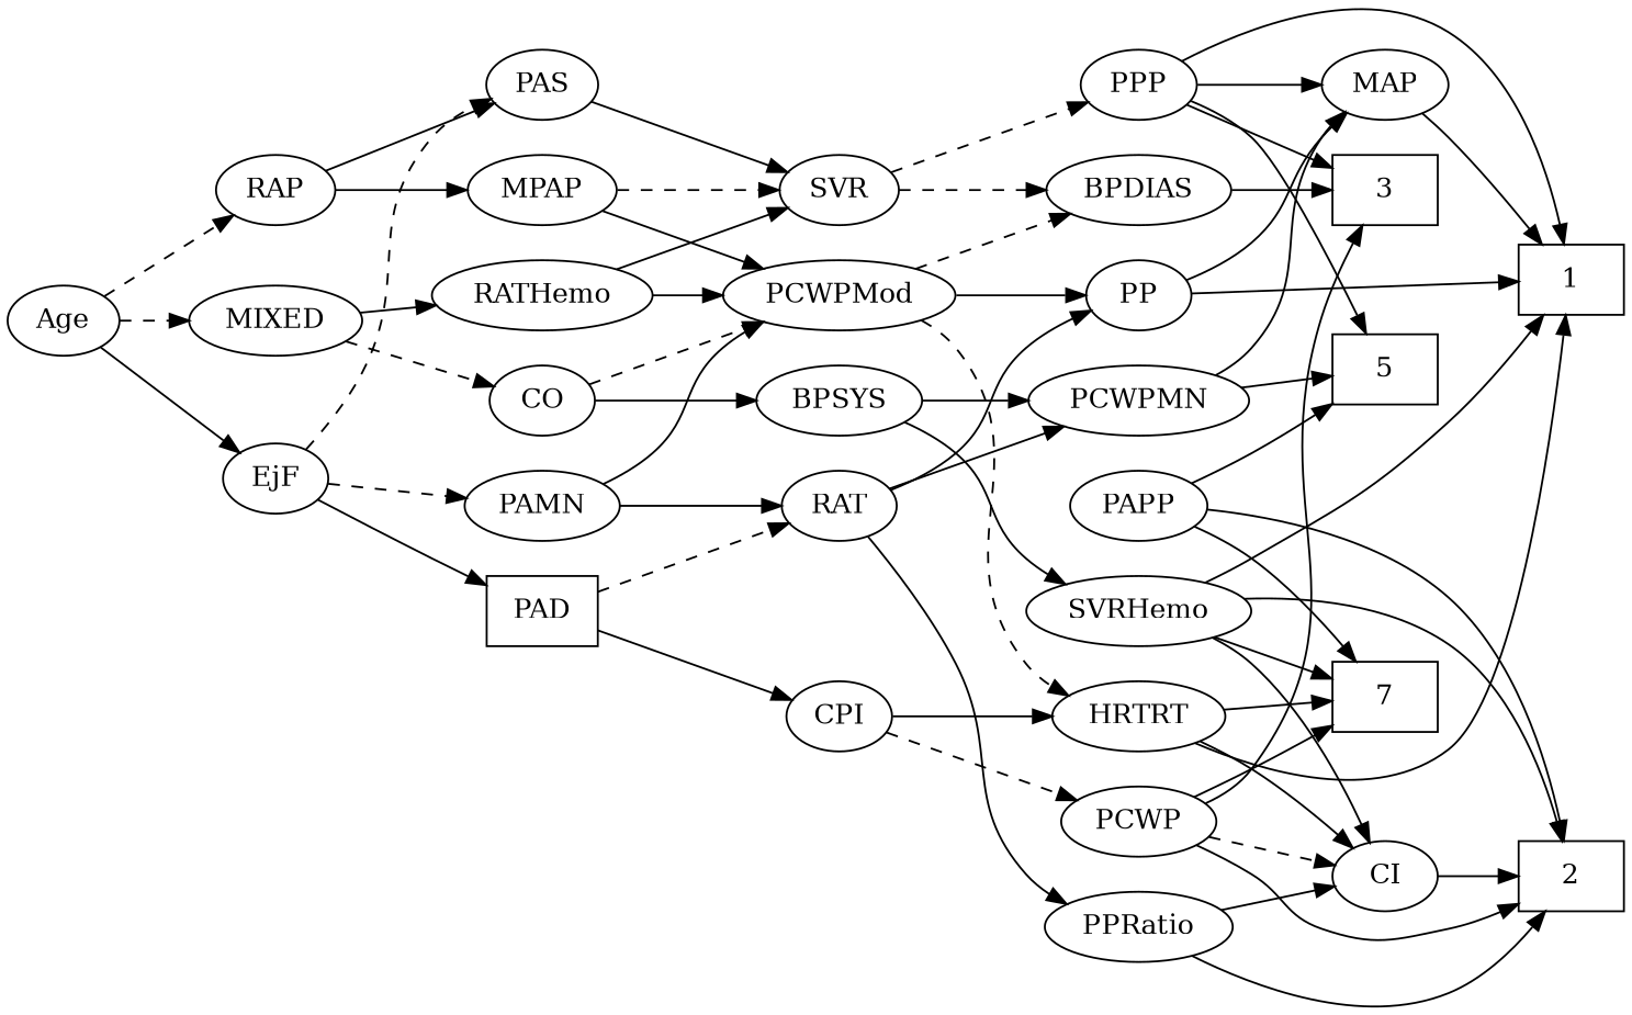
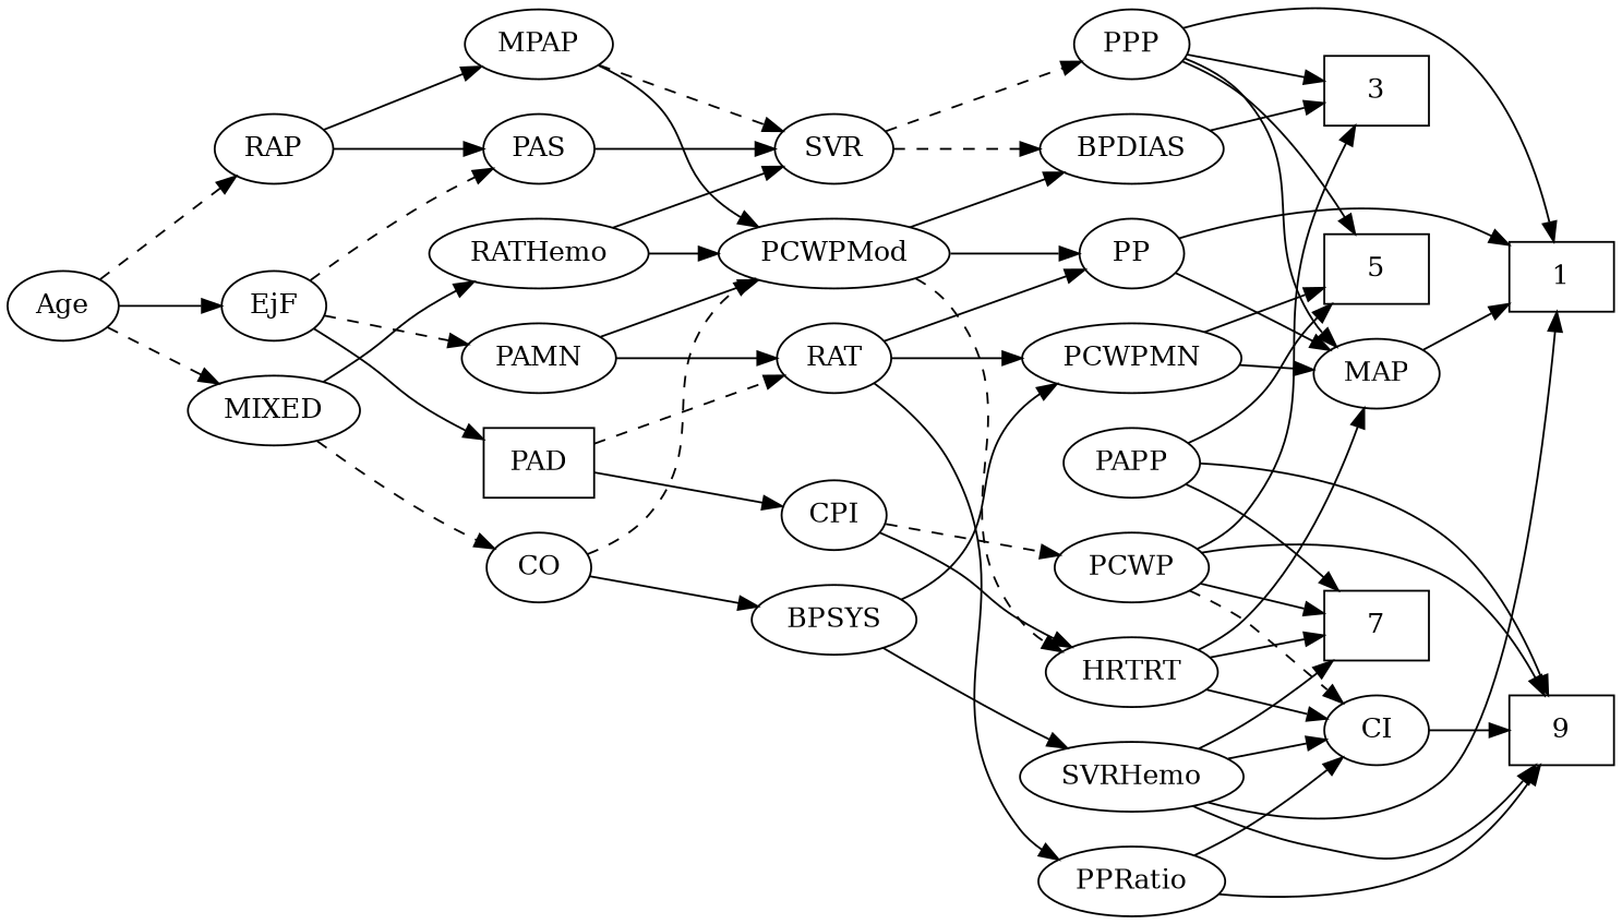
  strict digraph {
    rankdir=LR
    edge [style=solid]
    1 [height=0.5 shape=box width=0.75]
-   2 [height=0.5 shape=box width=0.75]
+   2 [height=0.5 shape=box width=0.75 label=9]
    3 [height=0.5 shape=box width=0.75]
    n4 [height=0.5 label=7 shape=box width=0.75]
    5 [height=0.5 shape=box width=0.75]
    Age [height=0.5 width=0.75]
    EjF [height=0.5 width=0.75]
    RAP [height=0.5 width=0.77632]
    MIXED [height=0.5 width=1.1193]
    PAD [height=0.5 shape=box width=0.79437]
    PAS [height=0.5 width=0.75]
    PAMN [height=0.5 width=1.011]
    MPAP [height=0.5 width=0.97491]
    CO [height=0.5 width=0.75]
    RATHemo [height=0.5 width=1.3721]
    CPI [height=0.5 width=0.75]
    RAT [height=0.5 width=0.75827]
    SVR [height=0.5 width=0.77632]
    PCWPMod [height=0.5 width=1.4443]
    BPSYS [height=0.5 width=1.0471]
    HRTRT [height=0.5 width=1.1013]
    PCWP [height=0.5 width=0.97491]
    PP [height=0.5 width=0.75]
    PCWPMN [height=0.5 width=1.3902]
    PPRatio [height=0.5 width=1.1013]
    BPDIAS [height=0.5 width=1.1735]
    PPP [height=0.5 width=0.75]
    SVRHemo [height=0.5 width=1.3902]
    MAP [height=0.5 width=0.84854]
    CI [height=0.5 width=0.75]
    PAPP [height=0.5 width=0.88464]
    Age -> EjF
    Age -> RAP [style=dashed]
    Age -> MIXED [style=dashed]
    EjF -> PAD
    EjF -> PAS [style=dashed]
    EjF -> PAMN [style=dashed]
    RAP -> PAS
    RAP -> MPAP
    MIXED -> CO [style=dashed]
    MIXED -> RATHemo
    PAD -> CPI
    PAD -> RAT [style=dashed]
    PAS -> SVR
    PAMN -> RAT
    PAMN -> PCWPMod
    MPAP -> SVR [style=dashed]
    MPAP -> PCWPMod
    CO -> PCWPMod [style=dashed]
    CO -> BPSYS
    RATHemo -> SVR
    RATHemo -> PCWPMod
    CPI -> HRTRT
    CPI -> PCWP [style=dashed]
    RAT -> PP
    RAT -> PCWPMN
    RAT -> PPRatio
    SVR -> BPDIAS [style=dashed]
    SVR -> PPP [style=dashed]
    PCWPMod -> HRTRT [style=dashed]
    PCWPMod -> PP
-   PCWPMod -> BPDIAS [style=dashed]
+   PCWPMod -> BPDIAS
    BPSYS -> PCWPMN
    BPSYS -> SVRHemo
    HRTRT -> n4
-   HRTRT -> 1
+   HRTRT -> MAP
    HRTRT -> CI
    PCWP -> 2
    PCWP -> 3
    PCWP -> n4
    PCWP -> CI [style=dashed]
    PP -> 1
    PP -> MAP
    PCWPMN -> 5
    PCWPMN -> MAP
    PPRatio -> 2
    PPRatio -> CI
    BPDIAS -> 3
    PPP -> 1
    PPP -> 3
    PPP -> 5
    PPP -> MAP
    SVRHemo -> 1
    SVRHemo -> 2
    SVRHemo -> n4
    SVRHemo -> CI
    MAP -> 1
    CI -> 2
    PAPP -> 2
    PAPP -> n4
    PAPP -> 5
  }
